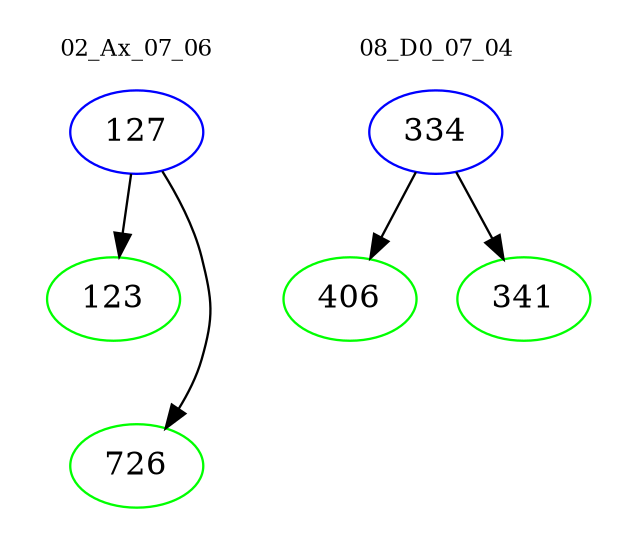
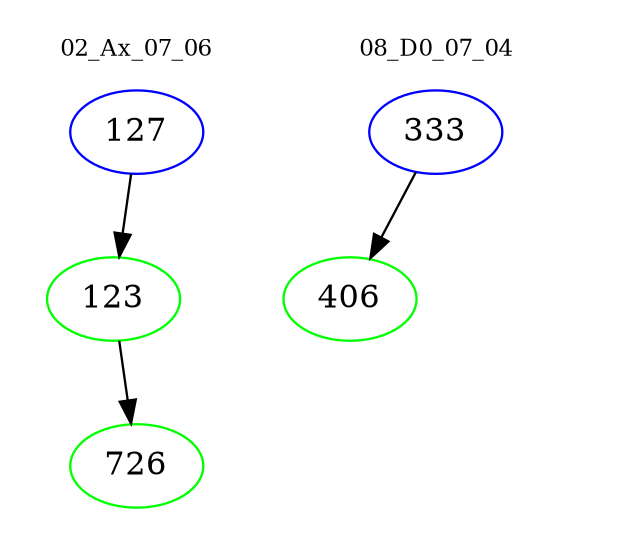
  digraph {
    fontname="DejaVu Serif"
    node [color=green fontname="DejaVu Serif"]
    edge [color=black fontname="DejaVu Serif"]
    n1 [color=blue label=127]
    n2 [label=123]
    n3 [label=726]
-   n4 [color=blue label=334]
+   n4 [color=blue label=333]
    n5 [label=406]
-   n6 [label=341]
    subgraph cluster_1 {
      color=white
      fontsize=10
      label="02_Ax_07_06"
      n1
      n2
      n3
    }
    subgraph cluster_2 {
      color=white
      fontsize=10
      label="08_D0_07_04"
      n4
      n5
-     n6
    }
    n1 -> n2
-   n1 -> n3
+   n2 -> n3
    n4 -> n5
-   n4 -> n6
  }
